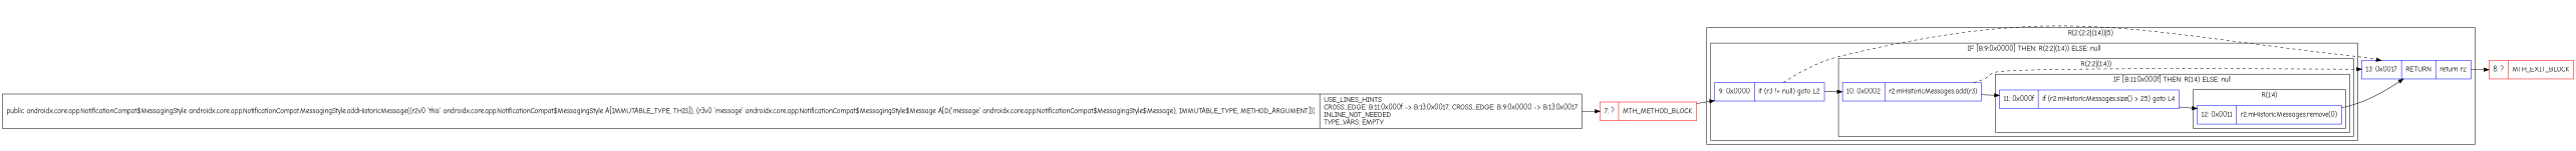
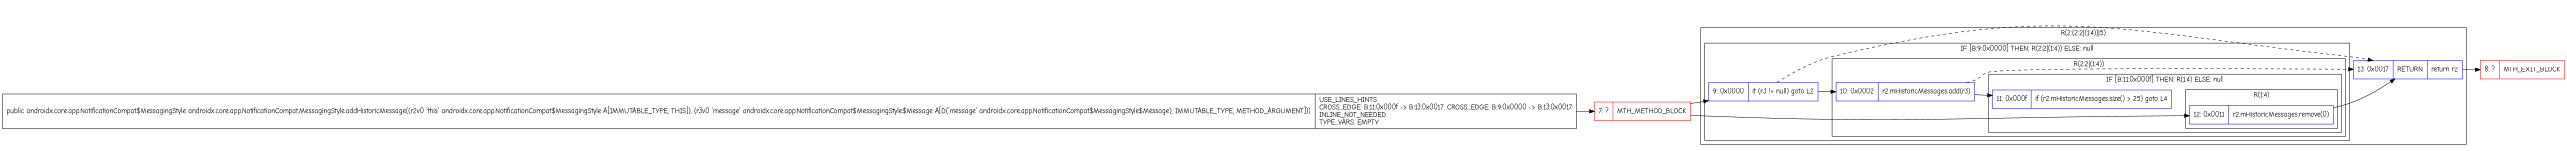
  digraph {
    fontname="Comic Neue"
    rankdir=LR
    node [color=blue fontname="Comic Neue" shape=record]
    edge [fontname="Comic Neue"]
    n1 [label="{12\:\ 0x0011|r2.mHistoricMessages.remove(0)\l}"]
    n2 [label="{11\:\ 0x000f|if (r2.mHistoricMessages.size() \> 25) goto L4\l}"]
    n3 [label="{10\:\ 0x0002|r2.mHistoricMessages.add(r3)\l}"]
    n4 [label="{9\:\ 0x0000|if (r3 != null) goto L2\l}"]
    n5 [label="{13\:\ 0x0017|RETURN\l|return r2\l}"]
    n6 [color=red label="{8\:\ ?|MTH_EXIT_BLOCK\l}"]
    n7 [color=red label="{7\:\ ?|MTH_METHOD_BLOCK\l}"]
    n8 [label="{public androidx.core.app.NotificationCompat$MessagingStyle androidx.core.app.NotificationCompat.MessagingStyle.addHistoricMessage((r2v0 'this' androidx.core.app.NotificationCompat$MessagingStyle A[IMMUTABLE_TYPE, THIS]), (r3v0 'message' androidx.core.app.NotificationCompat$MessagingStyle$Message A[D('message' androidx.core.app.NotificationCompat$MessagingStyle$Message), IMMUTABLE_TYPE, METHOD_ARGUMENT]))  | USE_LINES_HINTS\lCROSS_EDGE: B:11:0x000f \-\> B:13:0x0017, CROSS_EDGE: B:9:0x0000 \-\> B:13:0x0017\lINLINE_NOT_NEEDED\lTYPE_VARS: EMPTY\l}" color=""]
    subgraph cluster_1 {
      label="R(2:(2:2|(1:4))|5)"
      n5
      subgraph cluster_2 {
        label="IF [B:9:0x0000] THEN: R(2:2|(1:4)) ELSE: null"
        n4
        subgraph cluster_3 {
          label="R(2:2|(1:4))"
          n3
          subgraph cluster_4 {
            label="IF [B:11:0x000f] THEN: R(1:4) ELSE: null"
            n2
            subgraph cluster_5 {
              label="R(1:4)"
              n1
            }
          }
        }
      }
    }
    n1 -> n5
-   n2 -> n1
+   n7 -> n1
    n3 -> n2
    n3 -> n5 [style=dashed]
    n4 -> n3
    n4 -> n5 [style=dashed]
    n5 -> n6
    n7 -> n4
    n8 -> n7
  }
